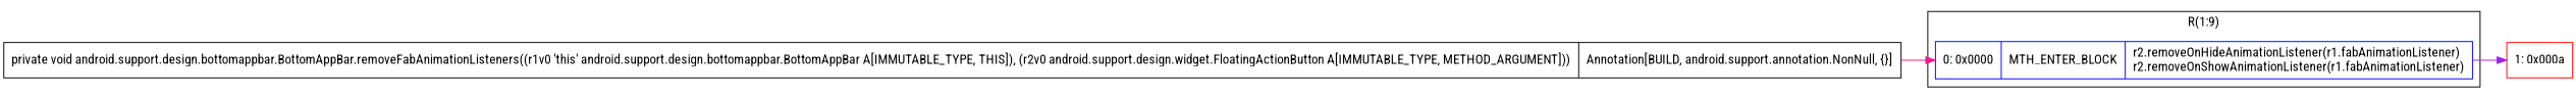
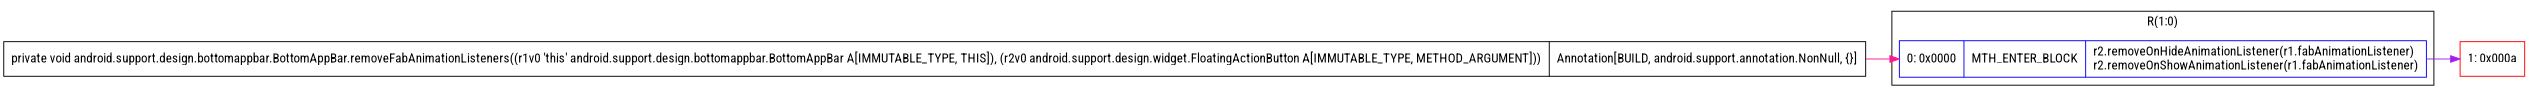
  digraph {
    rankdir=LR
    fontname="Roboto Condensed"
    node [shape=record fontname="Roboto Condensed"]
    edge [fontname="Roboto Condensed"]
    n1 [color=blue label="{0\:\ 0x0000|MTH_ENTER_BLOCK\l|r2.removeOnHideAnimationListener(r1.fabAnimationListener)\lr2.removeOnShowAnimationListener(r1.fabAnimationListener)\l}"]
    n2 [color=red label="{1\:\ 0x000a}"]
    n3 [label="{private void android.support.design.bottomappbar.BottomAppBar.removeFabAnimationListeners((r1v0 'this' android.support.design.bottomappbar.BottomAppBar A[IMMUTABLE_TYPE, THIS]), (r2v0 android.support.design.widget.FloatingActionButton A[IMMUTABLE_TYPE, METHOD_ARGUMENT]))  | Annotation[BUILD, android.support.annotation.NonNull, \{\}]\l}"]
    subgraph cluster_1 {
-     label="R(1:9)"
+     label="R(1:0)"
      n1
    }
    n1 -> n2 [color=purple]
    n3 -> n1 [color=deeppink]
  }
